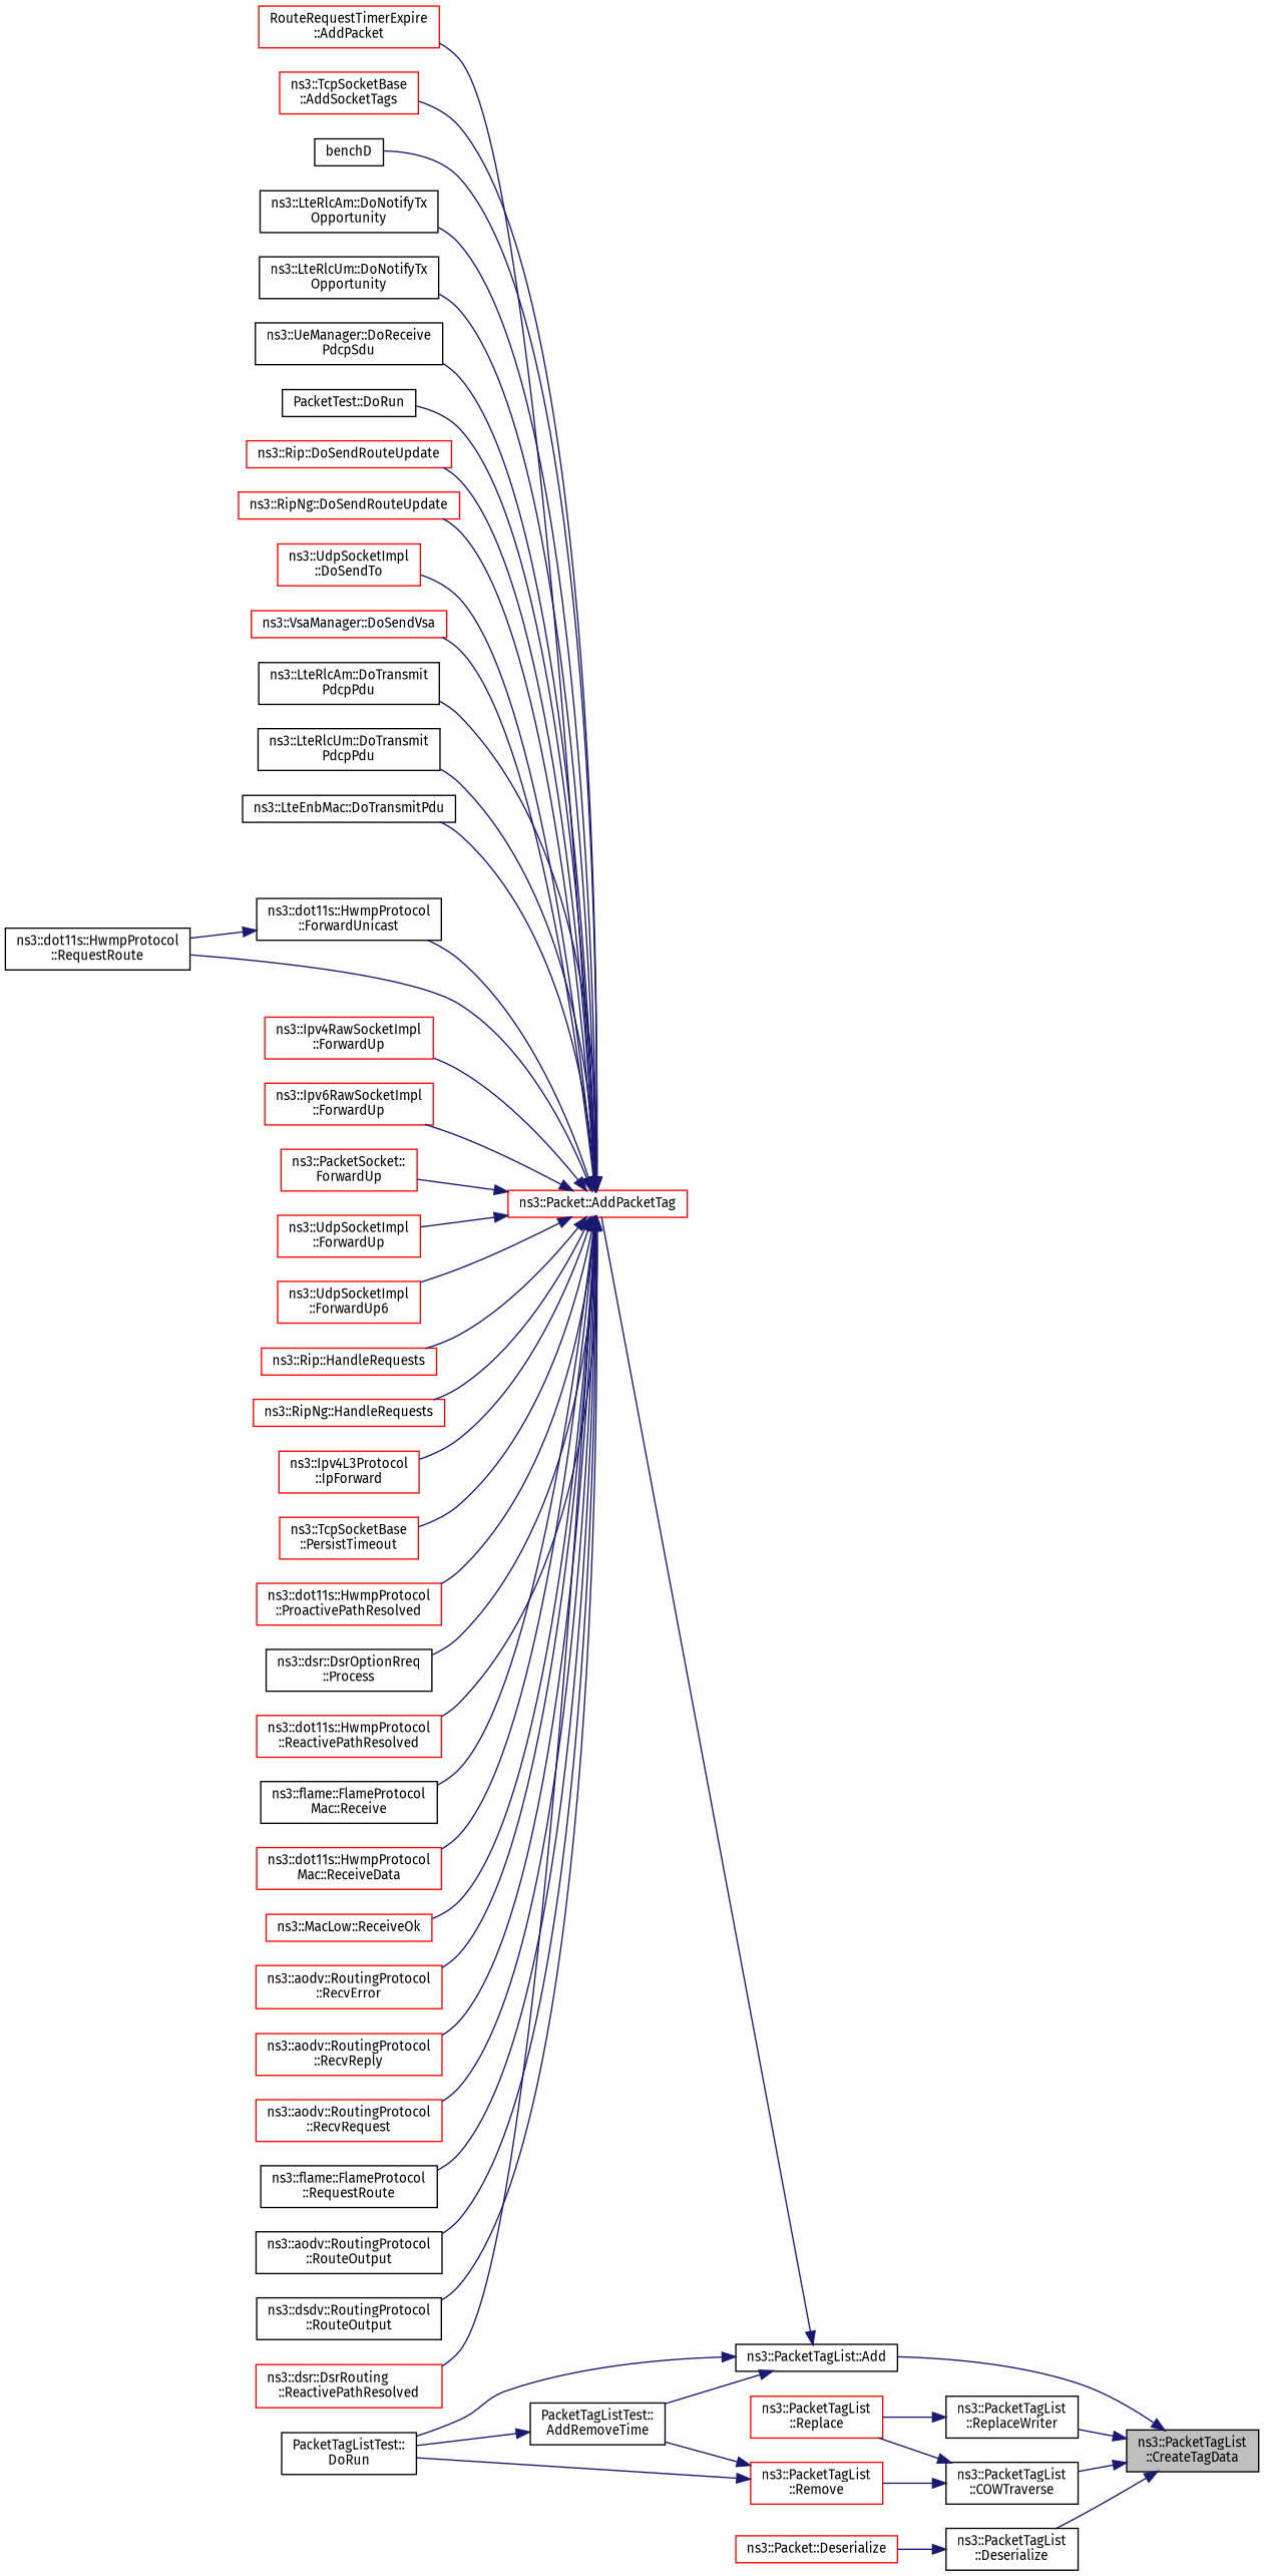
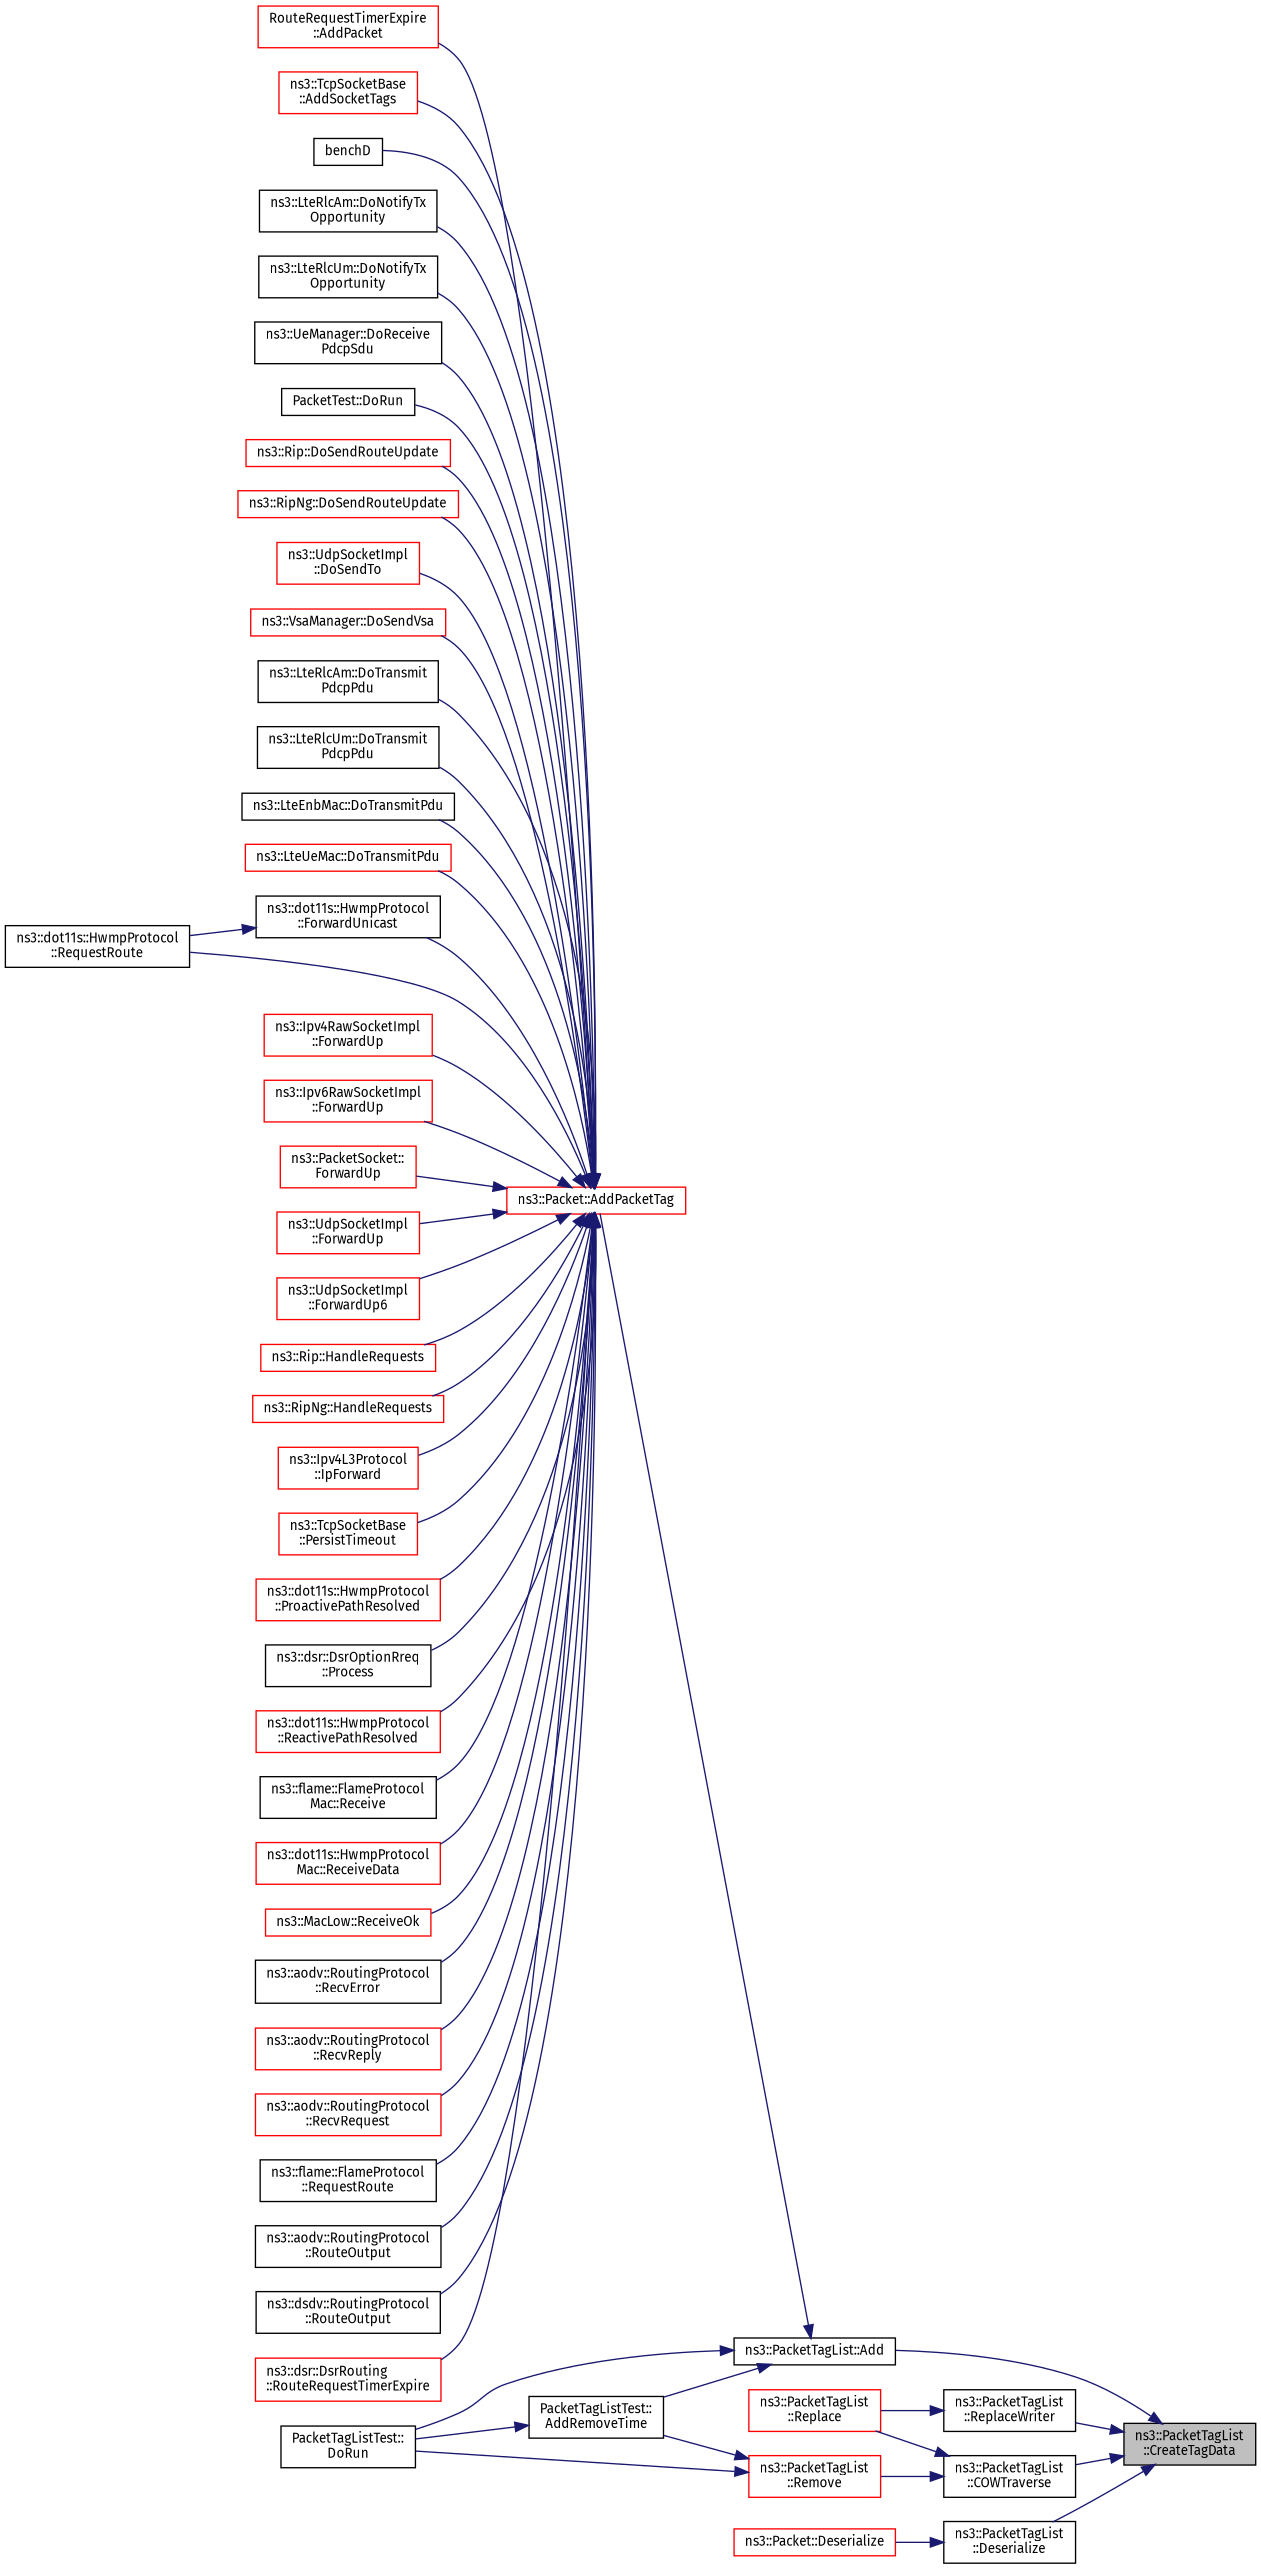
  digraph {
    fontname="Fira Sans"
    rankdir=RL
    node [color=red fillcolor=white fontname="Fira Sans" fontsize=10 shape=record style=filled]
    edge [color=midnightblue dir=back fontname="Fira Sans" fontsize=10 labelfontname=Helvetica labelfontsize=10 style=solid]
    n1 [color=black fillcolor=grey75 fontcolor=black height=0.2 label="ns3::PacketTagList\l::CreateTagData" width=0.4]
    n2 [color=black height=0.2 label="ns3::PacketTagList::Add" width=0.4]
    n3 [color=black height=0.2 label="ns3::PacketTagList\l::COWTraverse" width=0.4]
    n4 [color=black height=0.2 label="ns3::PacketTagList\l::Deserialize" width=0.4]
    n5 [color=black height=0.2 label="ns3::PacketTagList\l::ReplaceWriter" width=0.4]
    n6 [height=0.2 label="ns3::Packet::AddPacketTag" width=0.4]
    n7 [color=black height=0.2 label="PacketTagListTest::\lAddRemoveTime" width=0.4]
    n8 [color=black height=0.2 label="PacketTagListTest::\lDoRun" width=0.4]
    n9 [height=0.2 label="ns3::PacketTagList\l::Replace" width=0.4]
    n10 [height=0.2 label="ns3::PacketTagList\l::Remove" width=0.4]
    n11 [height=0.2 label="ns3::Packet::Deserialize" width=0.4]
    n12 [height=0.2 label="RouteRequestTimerExpire\l::AddPacket" width=0.4]
    n13 [height=0.2 label="ns3::TcpSocketBase\l::AddSocketTags" width=0.4]
    n14 [color=black height=0.2 label=benchD width=0.4]
    n15 [color=black height=0.2 label="ns3::LteRlcAm::DoNotifyTx\lOpportunity" width=0.4]
    n16 [color=black height=0.2 label="ns3::LteRlcUm::DoNotifyTx\lOpportunity" width=0.4]
    n17 [color=black height=0.2 label="ns3::UeManager::DoReceive\lPdcpSdu" width=0.4]
    n18 [color=black height=0.2 label="PacketTest::DoRun" width=0.4]
    n19 [height=0.2 label="ns3::Rip::DoSendRouteUpdate" width=0.4]
    n20 [height=0.2 label="ns3::RipNg::DoSendRouteUpdate" width=0.4]
    n21 [height=0.2 label="ns3::UdpSocketImpl\l::DoSendTo" width=0.4]
    n22 [height=0.2 label="ns3::VsaManager::DoSendVsa" width=0.4]
    n23 [color=black height=0.2 label="ns3::LteRlcAm::DoTransmit\lPdcpPdu" width=0.4]
    n24 [color=black height=0.2 label="ns3::LteRlcUm::DoTransmit\lPdcpPdu" width=0.4]
    n25 [color=black height=0.2 label="ns3::LteEnbMac::DoTransmitPdu" width=0.4]
+   n26 [height=0.2 label="ns3::LteUeMac::DoTransmitPdu" width=0.4]
    n27 [color=black height=0.2 label="ns3::dot11s::HwmpProtocol\l::ForwardUnicast" width=0.4]
    n28 [color=black height=0.2 label="ns3::dot11s::HwmpProtocol\l::RequestRoute" width=0.4]
    n29 [height=0.2 label="ns3::Ipv4RawSocketImpl\l::ForwardUp" width=0.4]
    n30 [height=0.2 label="ns3::Ipv6RawSocketImpl\l::ForwardUp" width=0.4]
    n31 [height=0.2 label="ns3::PacketSocket::\lForwardUp" width=0.4]
    n32 [height=0.2 label="ns3::UdpSocketImpl\l::ForwardUp" width=0.4]
    n33 [height=0.2 label="ns3::UdpSocketImpl\l::ForwardUp6" width=0.4]
    n34 [height=0.2 label="ns3::Rip::HandleRequests" width=0.4]
    n35 [height=0.2 label="ns3::RipNg::HandleRequests" width=0.4]
    n36 [height=0.2 label="ns3::Ipv4L3Protocol\l::IpForward" width=0.4]
    n37 [height=0.2 label="ns3::TcpSocketBase\l::PersistTimeout" width=0.4]
    n38 [height=0.2 label="ns3::dot11s::HwmpProtocol\l::ProactivePathResolved" width=0.4]
    n39 [color=black height=0.2 label="ns3::dsr::DsrOptionRreq\l::Process" width=0.4]
    n40 [height=0.2 label="ns3::dot11s::HwmpProtocol\l::ReactivePathResolved" width=0.4]
    n41 [color=black height=0.2 label="ns3::flame::FlameProtocol\lMac::Receive" width=0.4]
    n42 [height=0.2 label="ns3::dot11s::HwmpProtocol\lMac::ReceiveData" width=0.4]
    n43 [height=0.2 label="ns3::MacLow::ReceiveOk" width=0.4]
-   n44 [height=0.2 label="ns3::aodv::RoutingProtocol\l::RecvError" width=0.4]
+   n44 [color=black height=0.2 label="ns3::aodv::RoutingProtocol\l::RecvError" width=0.4]
    n45 [height=0.2 label="ns3::aodv::RoutingProtocol\l::RecvReply" width=0.4]
    n46 [height=0.2 label="ns3::aodv::RoutingProtocol\l::RecvRequest" width=0.4]
    n47 [color=black height=0.2 label="ns3::flame::FlameProtocol\l::RequestRoute" width=0.4]
    n48 [color=black height=0.2 label="ns3::aodv::RoutingProtocol\l::RouteOutput" width=0.4]
    n49 [color=black height=0.2 label="ns3::dsdv::RoutingProtocol\l::RouteOutput" width=0.4]
-   n50 [height=0.2 label="ns3::dsr::DsrRouting\l::ReactivePathResolved" width=0.4]
+   n50 [height=0.2 label="ns3::dsr::DsrRouting\l::RouteRequestTimerExpire" width=0.4]
    n1 -> n2
    n1 -> n3
    n1 -> n4
    n1 -> n5
    n2 -> n6
    n2 -> n7
    n2 -> n8
    n3 -> n9
    n3 -> n10
    n4 -> n11
    n5 -> n9
    n6 -> n12
    n6 -> n13
    n6 -> n14
    n6 -> n15
    n6 -> n16
    n6 -> n17
    n6 -> n18
    n6 -> n19
    n6 -> n20
    n6 -> n21
    n6 -> n22
    n6 -> n23
    n6 -> n24
    n6 -> n25
+   n6 -> n26
    n6 -> n27
    n6 -> n28
    n6 -> n29
    n6 -> n30
    n6 -> n31
    n6 -> n32
    n6 -> n33
    n6 -> n34
    n6 -> n35
    n6 -> n36
    n6 -> n37
    n6 -> n38
    n6 -> n39
    n6 -> n40
    n6 -> n41
    n6 -> n42
    n6 -> n43
    n6 -> n44
    n6 -> n45
    n6 -> n46
    n6 -> n47
    n6 -> n48
    n6 -> n49
    n6 -> n50
    n7 -> n8
    n10 -> n7
    n10 -> n8
    n27 -> n28
  }
